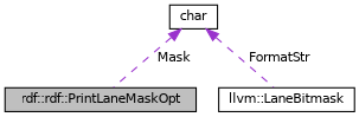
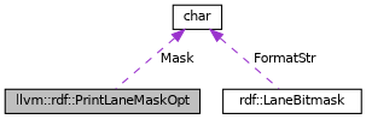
  digraph {
    node [color=black fontname=Helvetica fontsize=10 shape=box]
    edge [color=darkorchid3 dir=back fontname=Helvetica fontsize=10 labelfontname=Helvetica labelfontsize=10 style=dashed]
-   n1 [fillcolor=grey75 fontcolor=black height=0.2 label="rdf::rdf::PrintLaneMaskOpt" style=filled width=0.4]
-   n2 [height=0.2 label="llvm::LaneBitmask" width=0.4]
+   n1 [fillcolor=grey75 fontcolor=black height=0.2 label="llvm::rdf::PrintLaneMaskOpt" style=filled width=0.4]
+   n2 [height=0.2 label="rdf::LaneBitmask" width=0.4]
    n3 [height=0.2 label=char width=0.4]
    n3 -> n1 [label=" Mask"]
    n3 -> n2 [label=" FormatStr"]
  }
